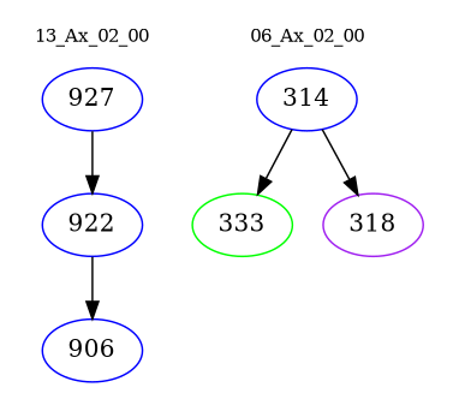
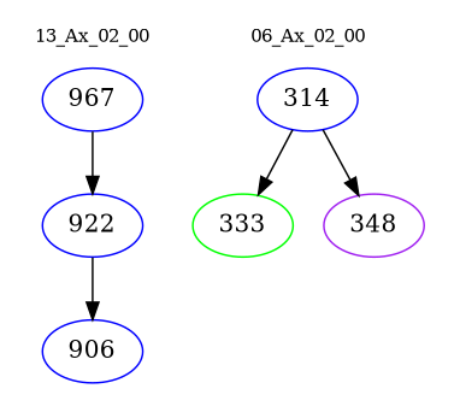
  digraph {
    node [color=blue]
    edge [color=black]
    n1 [label=922]
    n2 [label=906]
-   n3 [label=927]
+   n3 [label=967]
    n4 [label=314]
    n5 [color=green label=333]
-   n6 [color=purple label=318]
+   n6 [color=purple label=348]
    subgraph cluster_1 {
      color=white
      fontsize=10
      label="13_Ax_02_00"
      n1
      n2
      n3
    }
    subgraph cluster_2 {
      color=white
      fontsize=10
      label="06_Ax_02_00"
      n4
      n5
      n6
    }
    n1 -> n2
    n3 -> n1
    n4 -> n5
    n4 -> n6
  }
